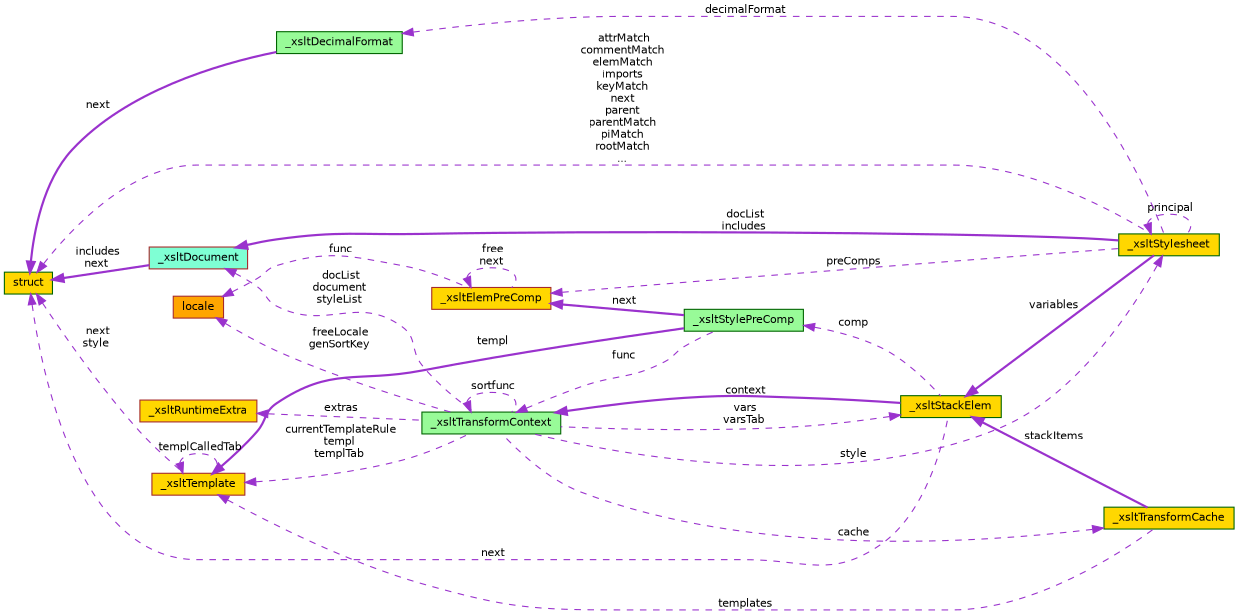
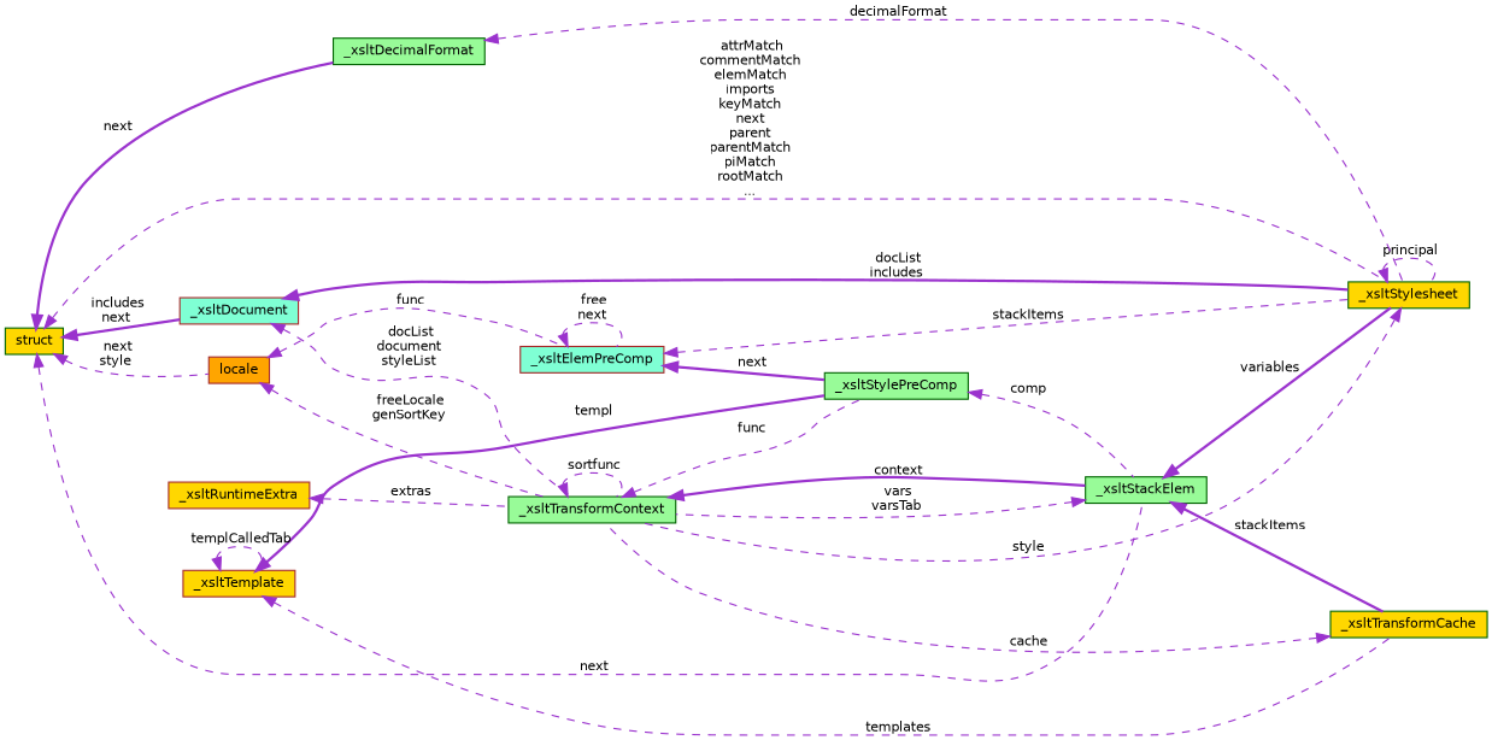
  digraph {
    rankdir=LR
    node [color=darkgreen fillcolor=gold fontname=Helvetica fontsize=10 shape=record style=filled]
    edge [color=darkorchid3 dir=back fontname=Helvetica fontsize=10 labelfontname=Helvetica labelfontsize=10 style=dashed]
    n1 [fillcolor=palegreen fontcolor=black height=0.2 label=_xsltTransformContext width=0.4]
-   n2 [height=0.2 label=_xsltStackElem width=0.4]
+   n2 [fillcolor=palegreen height=0.2 label=_xsltStackElem width=0.4]
    n3 [fillcolor=palegreen height=0.2 label=_xsltStylePreComp width=0.4]
    n4 [height=0.2 label=_xsltStylesheet width=0.4]
    n5 [height=0.2 label=_xsltTransformCache width=0.4]
-   n6 [color=brown height=0.2 label=_xsltElemPreComp width=0.4]
+   n6 [color=brown fillcolor=aquamarine height=0.2 label=_xsltElemPreComp width=0.4]
    n7 [color=brown fillcolor=aquamarine height=0.2 label=_xsltDocument width=0.4]
    n8 [height=0.2 label=struct width=0.4]
    n9 [color=brown height=0.2 label=_xsltTemplate width=0.4]
    n10 [fillcolor=palegreen height=0.2 label=_xsltDecimalFormat width=0.4]
    n11 [color=brown height=0.2 label=_xsltRuntimeExtra width=0.4]
    n12 [color=brown fillcolor=orange height=0.2 label=locale width=0.4]
    n1 -> n1 [label=" sortfunc"]
    n1 -> n2 [label=" context" style=bold]
    n1 -> n3 [label=" func"]
    n2 -> n1 [label=" vars\nvarsTab"]
    n2 -> n4 [label=" variables" style=bold]
    n2 -> n5 [label=" stackItems" style=bold]
    n3 -> n2 [label=" comp"]
    n4 -> n1 [label=" style"]
    n4 -> n4 [label=" principal"]
    n5 -> n1 [label=" cache"]
    n6 -> n3 [label=" next" style=bold]
-   n6 -> n4 [label=" preComps"]
+   n6 -> n4 [label=" stackItems"]
    n6 -> n6 [label=" free\nnext"]
    n7 -> n1 [label=" docList\ndocument\nstyleList"]
    n7 -> n4 [label=" docList\nincludes" style=bold]
    n8 -> n2 [label=" next"]
    n8 -> n4 [label=" attrMatch\ncommentMatch\nelemMatch\nimports\nkeyMatch\nnext\nparent\nparentMatch\npiMatch\nrootMatch\n..."]
    n8 -> n7 [label=" includes\nnext" style=bold]
-   n8 -> n9 [label=" next\nstyle"]
+   n8 -> n12 [label=" next\nstyle"]
    n8 -> n10 [label=" next" style=bold]
-   n9 -> n1 [label=" currentTemplateRule\ntempl\ntemplTab"]
    n9 -> n3 [label=" templ" style=bold]
    n9 -> n5 [label=" templates"]
    n9 -> n9 [label=" templCalledTab"]
    n10 -> n4 [label=" decimalFormat"]
    n11 -> n1 [label=" extras"]
    n12 -> n1 [label=" freeLocale\ngenSortKey"]
    n12 -> n6 [label=" func"]
  }
